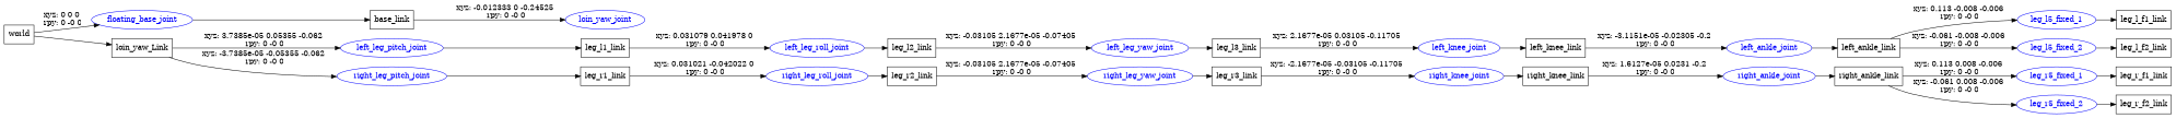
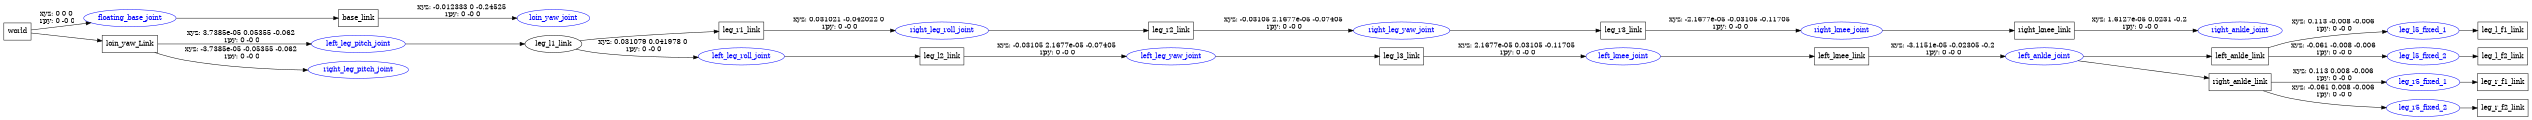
  digraph {
    rankdir=LR
    node [shape=box]
    n1 [label=world]
    floating_base_joint [color=blue fontcolor=blue shape=ellipse]
    n3 [label=loin_yaw_Link]
    n4 [label=base_link]
    loin_yaw_joint [color=blue fontcolor=blue shape=ellipse]
    left_leg_pitch_joint [color=blue fontcolor=blue shape=ellipse]
    right_leg_pitch_joint [color=blue fontcolor=blue shape=ellipse]
-   n8 [label=leg_l1_link]
+   n8 [label=leg_l1_link shape=ellipse]
    n9 [label=leg_r1_link]
    left_leg_roll_joint [color=blue fontcolor=blue shape=ellipse]
    n11 [label=leg_l2_link]
    left_leg_yaw_joint [color=blue fontcolor=blue shape=ellipse]
    n13 [label=leg_l3_link]
    left_knee_joint [color=blue fontcolor=blue shape=ellipse]
    n15 [label=left_knee_link]
    left_ankle_joint [color=blue fontcolor=blue shape=ellipse]
    n17 [label=left_ankle_link]
    leg_l5_fixed_1 [color=blue fontcolor=blue shape=ellipse]
    leg_l5_fixed_2 [color=blue fontcolor=blue shape=ellipse]
    n20 [label=leg_l_f1_link]
    n21 [label=leg_l_f2_link]
    right_leg_roll_joint [color=blue fontcolor=blue shape=ellipse]
    n23 [label=leg_r2_link]
    right_leg_yaw_joint [color=blue fontcolor=blue shape=ellipse]
    n25 [label=leg_r3_link]
    right_knee_joint [color=blue fontcolor=blue shape=ellipse]
    n27 [label=right_knee_link]
    right_ankle_joint [color=blue fontcolor=blue shape=ellipse]
    n29 [label=right_ankle_link]
    leg_r5_fixed_1 [color=blue fontcolor=blue shape=ellipse]
    leg_r5_fixed_2 [color=blue fontcolor=blue shape=ellipse]
    n32 [label=leg_r_f1_link]
    n33 [label=leg_r_f2_link]
    n1 -> floating_base_joint [label="xyz: 0 0 0 \nrpy: 0 -0 0"]
    n1 -> n3
    floating_base_joint -> n4
    n3 -> left_leg_pitch_joint [label="xyz: 3.7385e-05 0.05355 -0.062 \nrpy: 0 -0 0"]
    n3 -> right_leg_pitch_joint [label="xyz: -3.7385e-05 -0.05355 -0.062 \nrpy: 0 -0 0"]
    n4 -> loin_yaw_joint [label="xyz: -0.012333 0 -0.24525 \nrpy: 0 -0 0"]
    left_leg_pitch_joint -> n8
-   right_leg_pitch_joint -> n9
+   n8 -> n9
    n8 -> left_leg_roll_joint [label="xyz: 0.031079 0.041978 0 \nrpy: 0 -0 0"]
    n9 -> right_leg_roll_joint [label="xyz: 0.031021 -0.042022 0 \nrpy: 0 -0 0"]
    left_leg_roll_joint -> n11
    n11 -> left_leg_yaw_joint [label="xyz: -0.03105 2.1677e-05 -0.07405 \nrpy: 0 -0 0"]
    left_leg_yaw_joint -> n13
    n13 -> left_knee_joint [label="xyz: 2.1677e-05 0.03105 -0.11705 \nrpy: 0 -0 0"]
    left_knee_joint -> n15
    n15 -> left_ankle_joint [label="xyz: -3.1151e-05 -0.02305 -0.2 \nrpy: 0 -0 0"]
    left_ankle_joint -> n17
    n17 -> leg_l5_fixed_1 [label="xyz: 0.113 -0.008 -0.006 \nrpy: 0 -0 0"]
    n17 -> leg_l5_fixed_2 [label="xyz: -0.061 -0.008 -0.006 \nrpy: 0 -0 0"]
    leg_l5_fixed_1 -> n20
    leg_l5_fixed_2 -> n21
    right_leg_roll_joint -> n23
    n23 -> right_leg_yaw_joint [label="xyz: -0.03105 2.1677e-05 -0.07405 \nrpy: 0 -0 0"]
    right_leg_yaw_joint -> n25
    n25 -> right_knee_joint [label="xyz: -2.1677e-05 -0.03105 -0.11705 \nrpy: 0 -0 0"]
    right_knee_joint -> n27
    n27 -> right_ankle_joint [label="xyz: 1.6127e-05 0.0231 -0.2 \nrpy: 0 -0 0"]
-   right_ankle_joint -> n29
+   left_ankle_joint -> n29
    n29 -> leg_r5_fixed_1 [label="xyz: 0.113 0.008 -0.006 \nrpy: 0 -0 0"]
    n29 -> leg_r5_fixed_2 [label="xyz: -0.061 0.008 -0.006 \nrpy: 0 -0 0"]
    leg_r5_fixed_1 -> n32
    leg_r5_fixed_2 -> n33
  }
